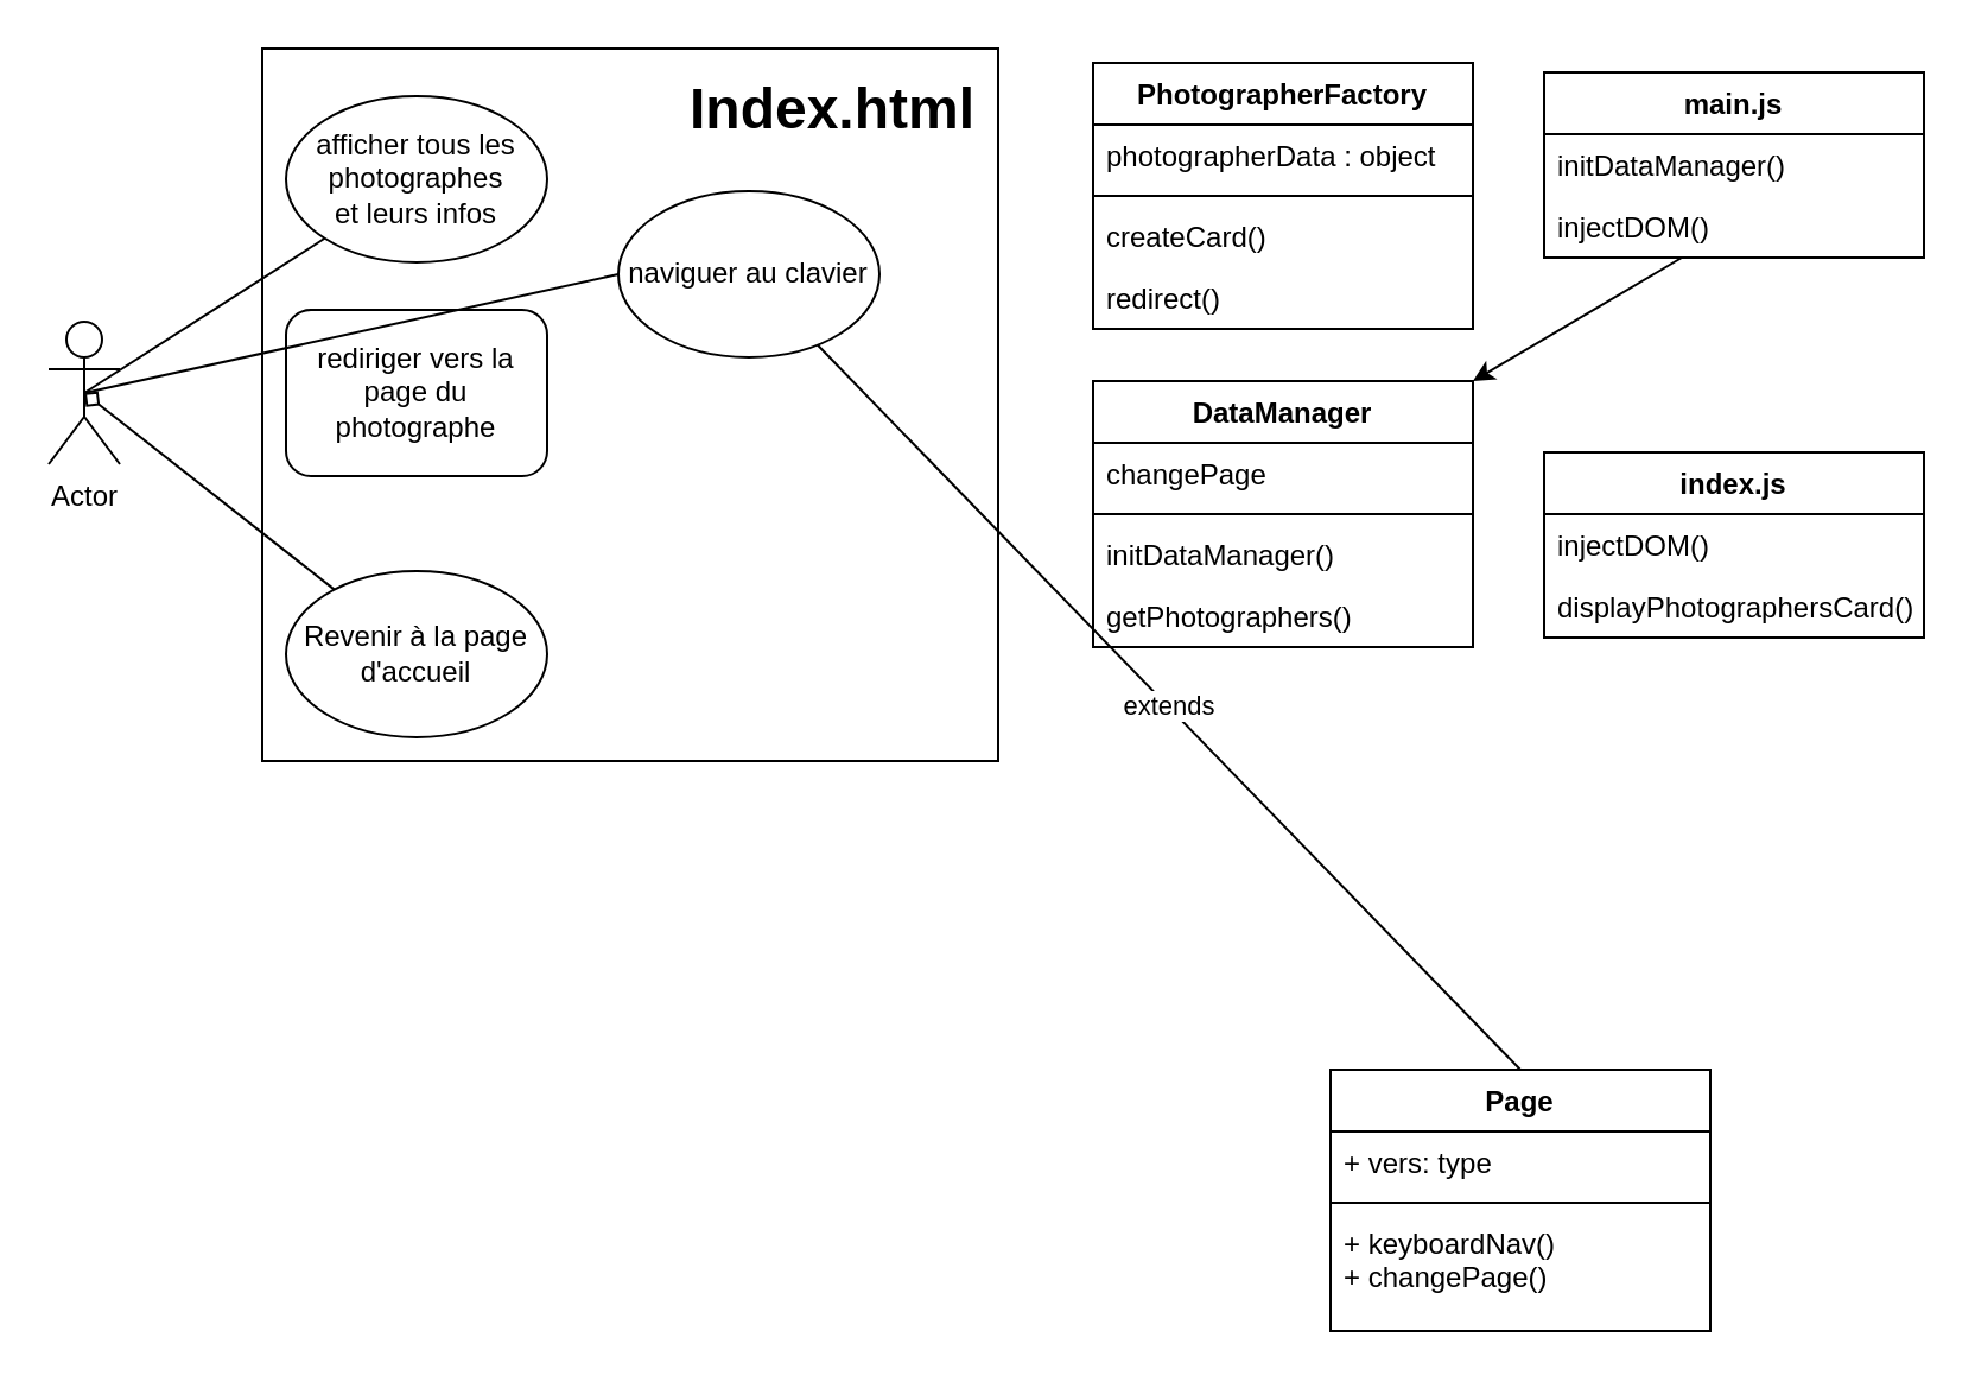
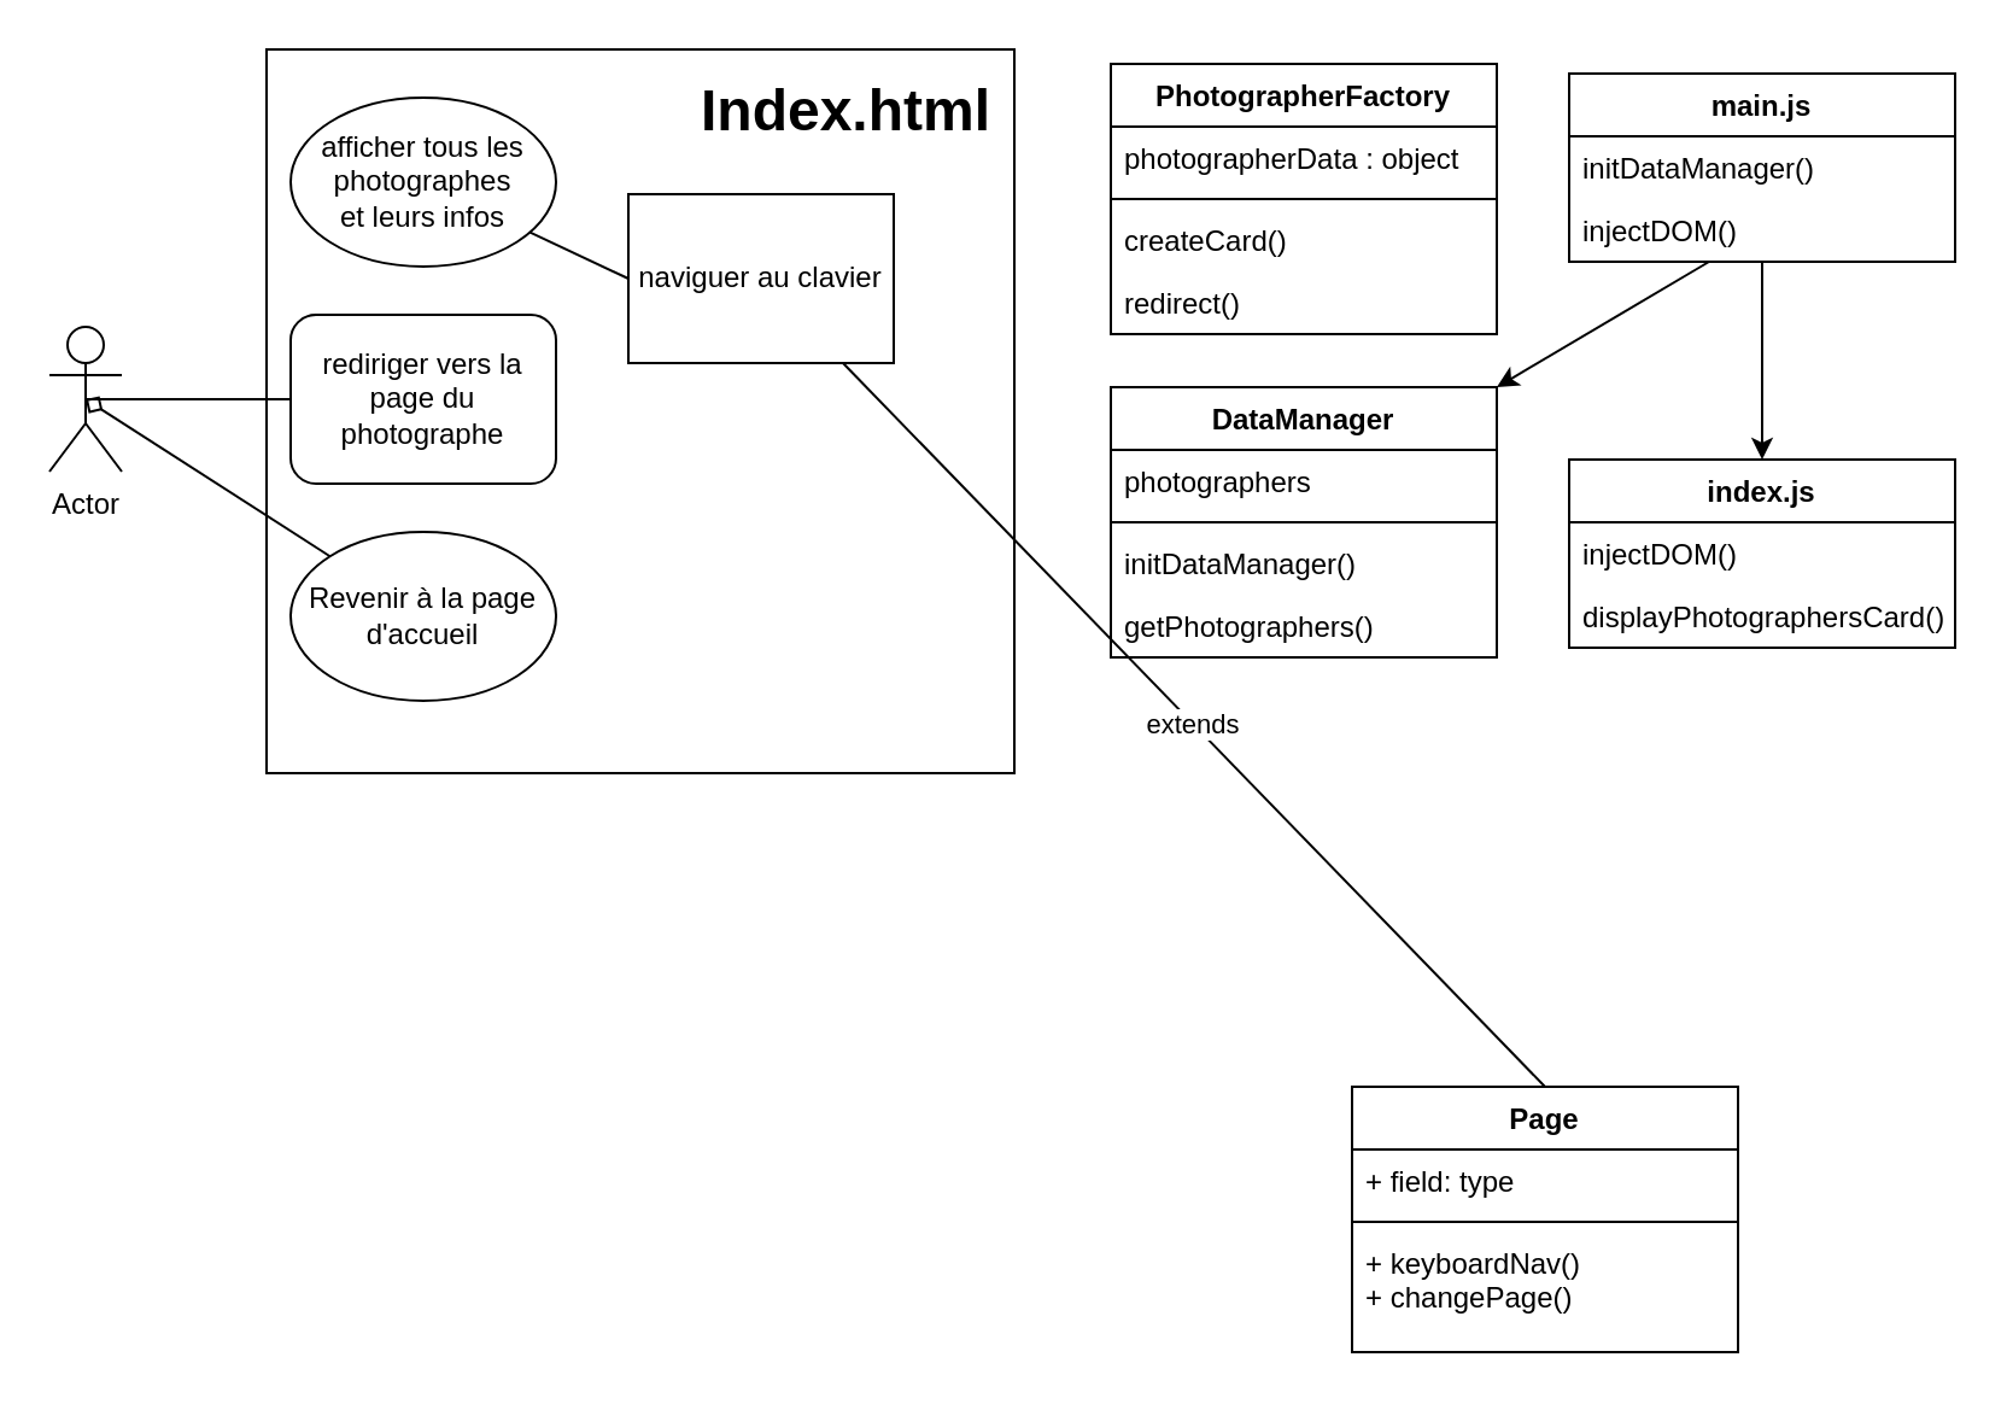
  <mxCell id="0" />
  <mxCell id="1" parent="0" />
  <mxCell id="2" value="Actor" style="shape=umlActor;verticalLabelPosition=bottom;verticalAlign=top;html=1;outlineConnect=0;" parent="1" vertex="1"><mxGeometry x="20" y="135" width="30" height="60" as="geometry" /></mxCell>
  <mxCell id="3" value="" style="rounded=0;whiteSpace=wrap;html=1;" parent="1" vertex="1"><mxGeometry x="110" y="20" width="310" height="300" as="geometry" /></mxCell>
- <mxCell id="4" style="edgeStyle=none;html=1;entryX=0.5;entryY=0.5;entryDx=0;entryDy=0;entryPerimeter=0;endArrow=none;endFill=0;" parent="1" source="5" target="2" edge="1"><mxGeometry relative="1" as="geometry" /></mxCell>
  <mxCell id="5" value="afficher tous les photographes&lt;br&gt;et leurs infos" style="ellipse;whiteSpace=wrap;html=1;" parent="1" vertex="1"><mxGeometry x="120" y="40" width="110" height="70" as="geometry" /></mxCell>
+ <mxCell id="6" style="edgeStyle=none;html=1;entryX=0.5;entryY=0.5;entryDx=0;entryDy=0;entryPerimeter=0;endArrow=none;endFill=0;" parent="1" source="7" target="2" edge="1"><mxGeometry relative="1" as="geometry" /></mxCell>
  <mxCell id="7" value="rediriger vers la page du photographe" style="whiteSpace=wrap;html=1;rounded=1;" parent="1" vertex="1"><mxGeometry x="120" y="130" width="110" height="70" as="geometry" /></mxCell>
  <mxCell id="8" style="edgeStyle=none;html=1;entryX=0.5;entryY=0.5;entryDx=0;entryDy=0;entryPerimeter=0;endArrow=diamond;endFill=0;" parent="1" source="9" target="2" edge="1"><mxGeometry relative="1" as="geometry" /></mxCell>
- <mxCell id="9" value="Revenir à la page d'accueil" style="ellipse;whiteSpace=wrap;html=1;" parent="1" vertex="1"><mxGeometry x="120" y="240" width="110" height="70" as="geometry" /></mxCell>
+ <mxCell id="9" value="Revenir à la page d'accueil" style="ellipse;whiteSpace=wrap;html=1;" parent="1" vertex="1"><mxGeometry x="120" y="220" width="110" height="70" as="geometry" /></mxCell>
  <mxCell id="10" value="PhotographerFactory" style="swimlane;fontStyle=1;align=center;verticalAlign=top;childLayout=stackLayout;horizontal=1;startSize=26;horizontalStack=0;resizeParent=1;resizeParentMax=0;resizeLast=0;collapsible=1;marginBottom=0;" parent="1" vertex="1"><mxGeometry x="460" y="26" width="160" height="112" as="geometry" /></mxCell>
  <mxCell id="11" value="photographerData : object" style="text;strokeColor=none;fillColor=none;align=left;verticalAlign=top;spacingLeft=4;spacingRight=4;overflow=hidden;rotatable=0;points=[[0,0.5],[1,0.5]];portConstraint=eastwest;" parent="10" vertex="1"><mxGeometry y="26" width="160" height="26" as="geometry" /></mxCell>
  <mxCell id="12" value="" style="line;strokeWidth=1;fillColor=none;align=left;verticalAlign=middle;spacingTop=-1;spacingLeft=3;spacingRight=3;rotatable=0;labelPosition=right;points=[];portConstraint=eastwest;" parent="10" vertex="1"><mxGeometry y="52" width="160" height="8" as="geometry" /></mxCell>
  <mxCell id="13" value="createCard()" style="text;strokeColor=none;fillColor=none;align=left;verticalAlign=top;spacingLeft=4;spacingRight=4;overflow=hidden;rotatable=0;points=[[0,0.5],[1,0.5]];portConstraint=eastwest;" parent="10" vertex="1"><mxGeometry y="60" width="160" height="26" as="geometry" /></mxCell>
  <mxCell id="14" value="redirect()" style="text;strokeColor=none;fillColor=none;align=left;verticalAlign=top;spacingLeft=4;spacingRight=4;overflow=hidden;rotatable=0;points=[[0,0.5],[1,0.5]];portConstraint=eastwest;" parent="10" vertex="1"><mxGeometry y="86" width="160" height="26" as="geometry" /></mxCell>
  <mxCell id="15" value="DataManager" style="swimlane;fontStyle=1;align=center;verticalAlign=top;childLayout=stackLayout;horizontal=1;startSize=26;horizontalStack=0;resizeParent=1;resizeParentMax=0;resizeLast=0;collapsible=1;marginBottom=0;" parent="1" vertex="1"><mxGeometry x="460" y="160" width="160" height="112" as="geometry" /></mxCell>
- <mxCell id="16" value="changePage" style="text;strokeColor=none;fillColor=none;align=left;verticalAlign=top;spacingLeft=4;spacingRight=4;overflow=hidden;rotatable=0;points=[[0,0.5],[1,0.5]];portConstraint=eastwest;" parent="15" vertex="1"><mxGeometry y="26" width="160" height="26" as="geometry" /></mxCell>
+ <mxCell id="16" value="photographers" style="text;strokeColor=none;fillColor=none;align=left;verticalAlign=top;spacingLeft=4;spacingRight=4;overflow=hidden;rotatable=0;points=[[0,0.5],[1,0.5]];portConstraint=eastwest;" parent="15" vertex="1"><mxGeometry y="26" width="160" height="26" as="geometry" /></mxCell>
  <mxCell id="17" value="" style="line;strokeWidth=1;fillColor=none;align=left;verticalAlign=middle;spacingTop=-1;spacingLeft=3;spacingRight=3;rotatable=0;labelPosition=right;points=[];portConstraint=eastwest;" parent="15" vertex="1"><mxGeometry y="52" width="160" height="8" as="geometry" /></mxCell>
  <mxCell id="18" value="initDataManager()" style="text;strokeColor=none;fillColor=none;align=left;verticalAlign=top;spacingLeft=4;spacingRight=4;overflow=hidden;rotatable=0;points=[[0,0.5],[1,0.5]];portConstraint=eastwest;" parent="15" vertex="1"><mxGeometry y="60" width="160" height="26" as="geometry" /></mxCell>
  <mxCell id="19" value="getPhotographers()" style="text;strokeColor=none;fillColor=none;align=left;verticalAlign=top;spacingLeft=4;spacingRight=4;overflow=hidden;rotatable=0;points=[[0,0.5],[1,0.5]];portConstraint=eastwest;" parent="15" vertex="1"><mxGeometry y="86" width="160" height="26" as="geometry" /></mxCell>
  <mxCell id="20" value="index.js" style="swimlane;fontStyle=1;align=center;verticalAlign=top;childLayout=stackLayout;horizontal=1;startSize=26;horizontalStack=0;resizeParent=1;resizeParentMax=0;resizeLast=0;collapsible=1;marginBottom=0;" parent="1" vertex="1"><mxGeometry x="650" y="190" width="160" height="78" as="geometry" /></mxCell>
  <mxCell id="21" value="injectDOM()" style="text;strokeColor=none;fillColor=none;align=left;verticalAlign=top;spacingLeft=4;spacingRight=4;overflow=hidden;rotatable=0;points=[[0,0.5],[1,0.5]];portConstraint=eastwest;" parent="20" vertex="1"><mxGeometry y="26" width="160" height="26" as="geometry" /></mxCell>
  <mxCell id="22" value="displayPhotographersCard()" style="text;strokeColor=none;fillColor=none;align=left;verticalAlign=top;spacingLeft=4;spacingRight=4;overflow=hidden;rotatable=0;points=[[0,0.5],[1,0.5]];portConstraint=eastwest;" parent="20" vertex="1"><mxGeometry y="52" width="160" height="26" as="geometry" /></mxCell>
  <mxCell id="23" value="Index.html" style="text;strokeColor=none;fillColor=none;html=1;fontSize=24;fontStyle=1;verticalAlign=middle;align=center;" parent="1" vertex="1"><mxGeometry x="300" y="26" width="100" height="40" as="geometry" /></mxCell>
+ <mxCell id="24" style="edgeStyle=none;html=1;entryX=0.5;entryY=0;entryDx=0;entryDy=0;" parent="1" source="25" target="20" edge="1"><mxGeometry relative="1" as="geometry" /></mxCell>
  <mxCell id="25" value="main.js" style="swimlane;fontStyle=1;align=center;verticalAlign=top;childLayout=stackLayout;horizontal=1;startSize=26;horizontalStack=0;resizeParent=1;resizeParentMax=0;resizeLast=0;collapsible=1;marginBottom=0;" parent="1" vertex="1"><mxGeometry x="650" y="30" width="160" height="78" as="geometry" /></mxCell>
  <mxCell id="26" value="initDataManager()" style="text;strokeColor=none;fillColor=none;align=left;verticalAlign=top;spacingLeft=4;spacingRight=4;overflow=hidden;rotatable=0;points=[[0,0.5],[1,0.5]];portConstraint=eastwest;" parent="25" vertex="1"><mxGeometry y="26" width="160" height="26" as="geometry" /></mxCell>
  <mxCell id="27" value="injectDOM()" style="text;strokeColor=none;fillColor=none;align=left;verticalAlign=top;spacingLeft=4;spacingRight=4;overflow=hidden;rotatable=0;points=[[0,0.5],[1,0.5]];portConstraint=eastwest;" parent="25" vertex="1"><mxGeometry y="52" width="160" height="26" as="geometry" /></mxCell>
  <mxCell id="28" style="edgeStyle=none;html=1;entryX=1;entryY=0;entryDx=0;entryDy=0;" parent="1" source="27" target="15" edge="1"><mxGeometry relative="1" as="geometry" /></mxCell>
- <mxCell id="29" style="edgeStyle=none;html=1;exitX=0;exitY=0.5;exitDx=0;exitDy=0;entryX=0.5;entryY=0.5;entryDx=0;entryDy=0;entryPerimeter=0;endArrow=none;endFill=0;" parent="1" source="30" target="2" edge="1"><mxGeometry relative="1" as="geometry" /></mxCell>
- <mxCell id="30" value="naviguer au clavier" style="ellipse;whiteSpace=wrap;html=1;" parent="1" vertex="1"><mxGeometry x="260" y="80" width="110" height="70" as="geometry" /></mxCell>
+ <mxCell id="29" style="edgeStyle=none;html=1;exitX=0;exitY=0.5;exitDx=0;exitDy=0;endArrow=none;endFill=0;" parent="1" source="30" target="5" edge="1"><mxGeometry relative="1" as="geometry" /></mxCell>
+ <mxCell id="30" value="naviguer au clavier" style="whiteSpace=wrap;html=1;rounded=0;" parent="1" vertex="1"><mxGeometry x="260" y="80" width="110" height="70" as="geometry" /></mxCell>
  <mxCell id="31" value="extends" style="edgeStyle=none;html=1;exitX=0.5;exitY=0;exitDx=0;exitDy=0;endArrow=none;endFill=0;" parent="1" source="32" target="30" edge="1"><mxGeometry relative="1" as="geometry" /></mxCell>
  <mxCell id="32" value="Page" style="swimlane;fontStyle=1;align=center;verticalAlign=top;childLayout=stackLayout;horizontal=1;startSize=26;horizontalStack=0;resizeParent=1;resizeParentMax=0;resizeLast=0;collapsible=1;marginBottom=0;" parent="1" vertex="1"><mxGeometry x="560" y="450" width="160" height="110" as="geometry" /></mxCell>
- <mxCell id="33" value="+ vers: type" style="text;strokeColor=none;fillColor=none;align=left;verticalAlign=top;spacingLeft=4;spacingRight=4;overflow=hidden;rotatable=0;points=[[0,0.5],[1,0.5]];portConstraint=eastwest;" parent="32" vertex="1"><mxGeometry y="26" width="160" height="26" as="geometry" /></mxCell>
+ <mxCell id="33" value="+ field: type" style="text;strokeColor=none;fillColor=none;align=left;verticalAlign=top;spacingLeft=4;spacingRight=4;overflow=hidden;rotatable=0;points=[[0,0.5],[1,0.5]];portConstraint=eastwest;" parent="32" vertex="1"><mxGeometry y="26" width="160" height="26" as="geometry" /></mxCell>
  <mxCell id="34" value="" style="line;strokeWidth=1;fillColor=none;align=left;verticalAlign=middle;spacingTop=-1;spacingLeft=3;spacingRight=3;rotatable=0;labelPosition=right;points=[];portConstraint=eastwest;" parent="32" vertex="1"><mxGeometry y="52" width="160" height="8" as="geometry" /></mxCell>
  <mxCell id="35" value="+ keyboardNav()&#10;+ changePage()" style="text;strokeColor=none;fillColor=none;align=left;verticalAlign=top;spacingLeft=4;spacingRight=4;overflow=hidden;rotatable=0;points=[[0,0.5],[1,0.5]];portConstraint=eastwest;" parent="32" vertex="1"><mxGeometry y="60" width="160" height="50" as="geometry" /></mxCell>
